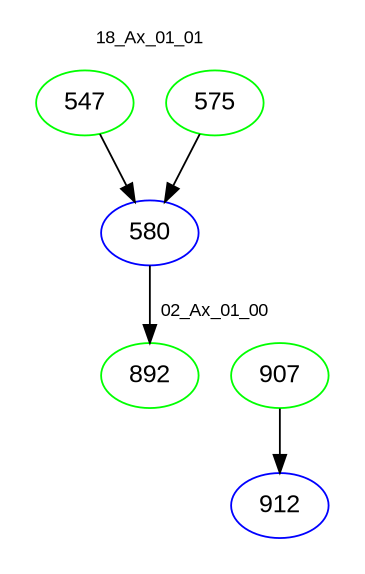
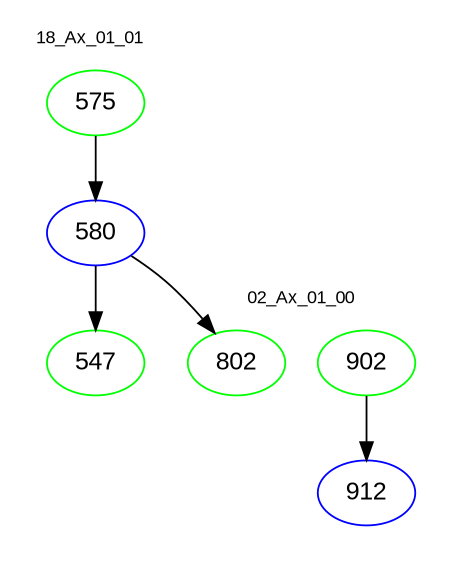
  digraph {
    fontname="Liberation Sans"
    node [color=green fontname="Liberation Sans"]
    edge [color=black fontname="Liberation Sans"]
-   n1 [label=907]
+   n1 [label=902]
    n2 [color=blue label=912]
-   n3 [label=892]
+   n3 [label=802]
    n4 [label=575]
    n5 [color=blue label=580]
    n6 [label=547]
    subgraph cluster_1 {
      color=white
      fontsize=10
      label="02_Ax_01_00"
      n1
      n2
      n3
    }
    subgraph cluster_2 {
      color=white
      fontsize=10
      label="18_Ax_01_01"
      n4
      n5
      n6
    }
    n1 -> n2
    n4 -> n5
    n5 -> n3
-   n6 -> n5
+   n5 -> n6
  }
